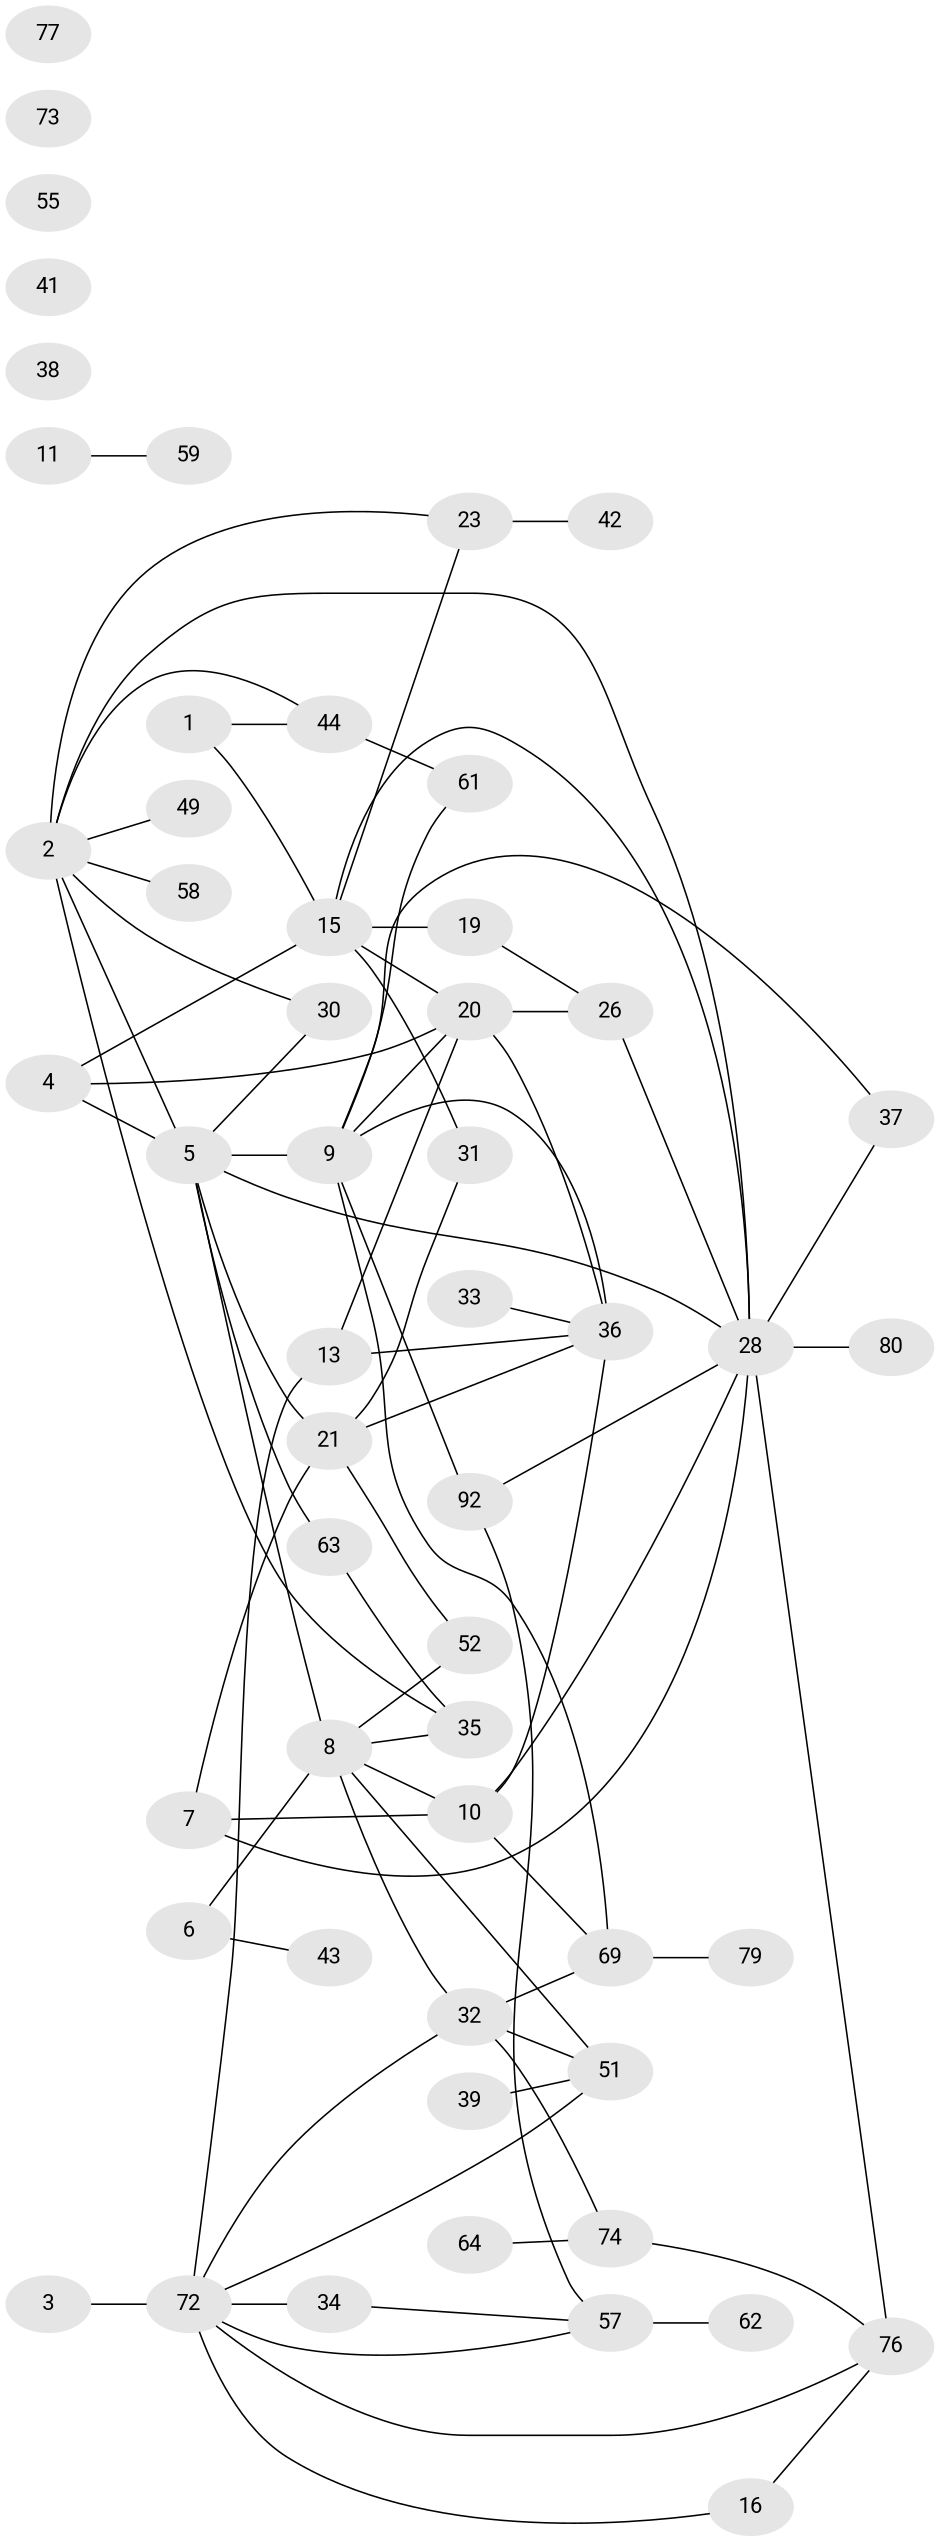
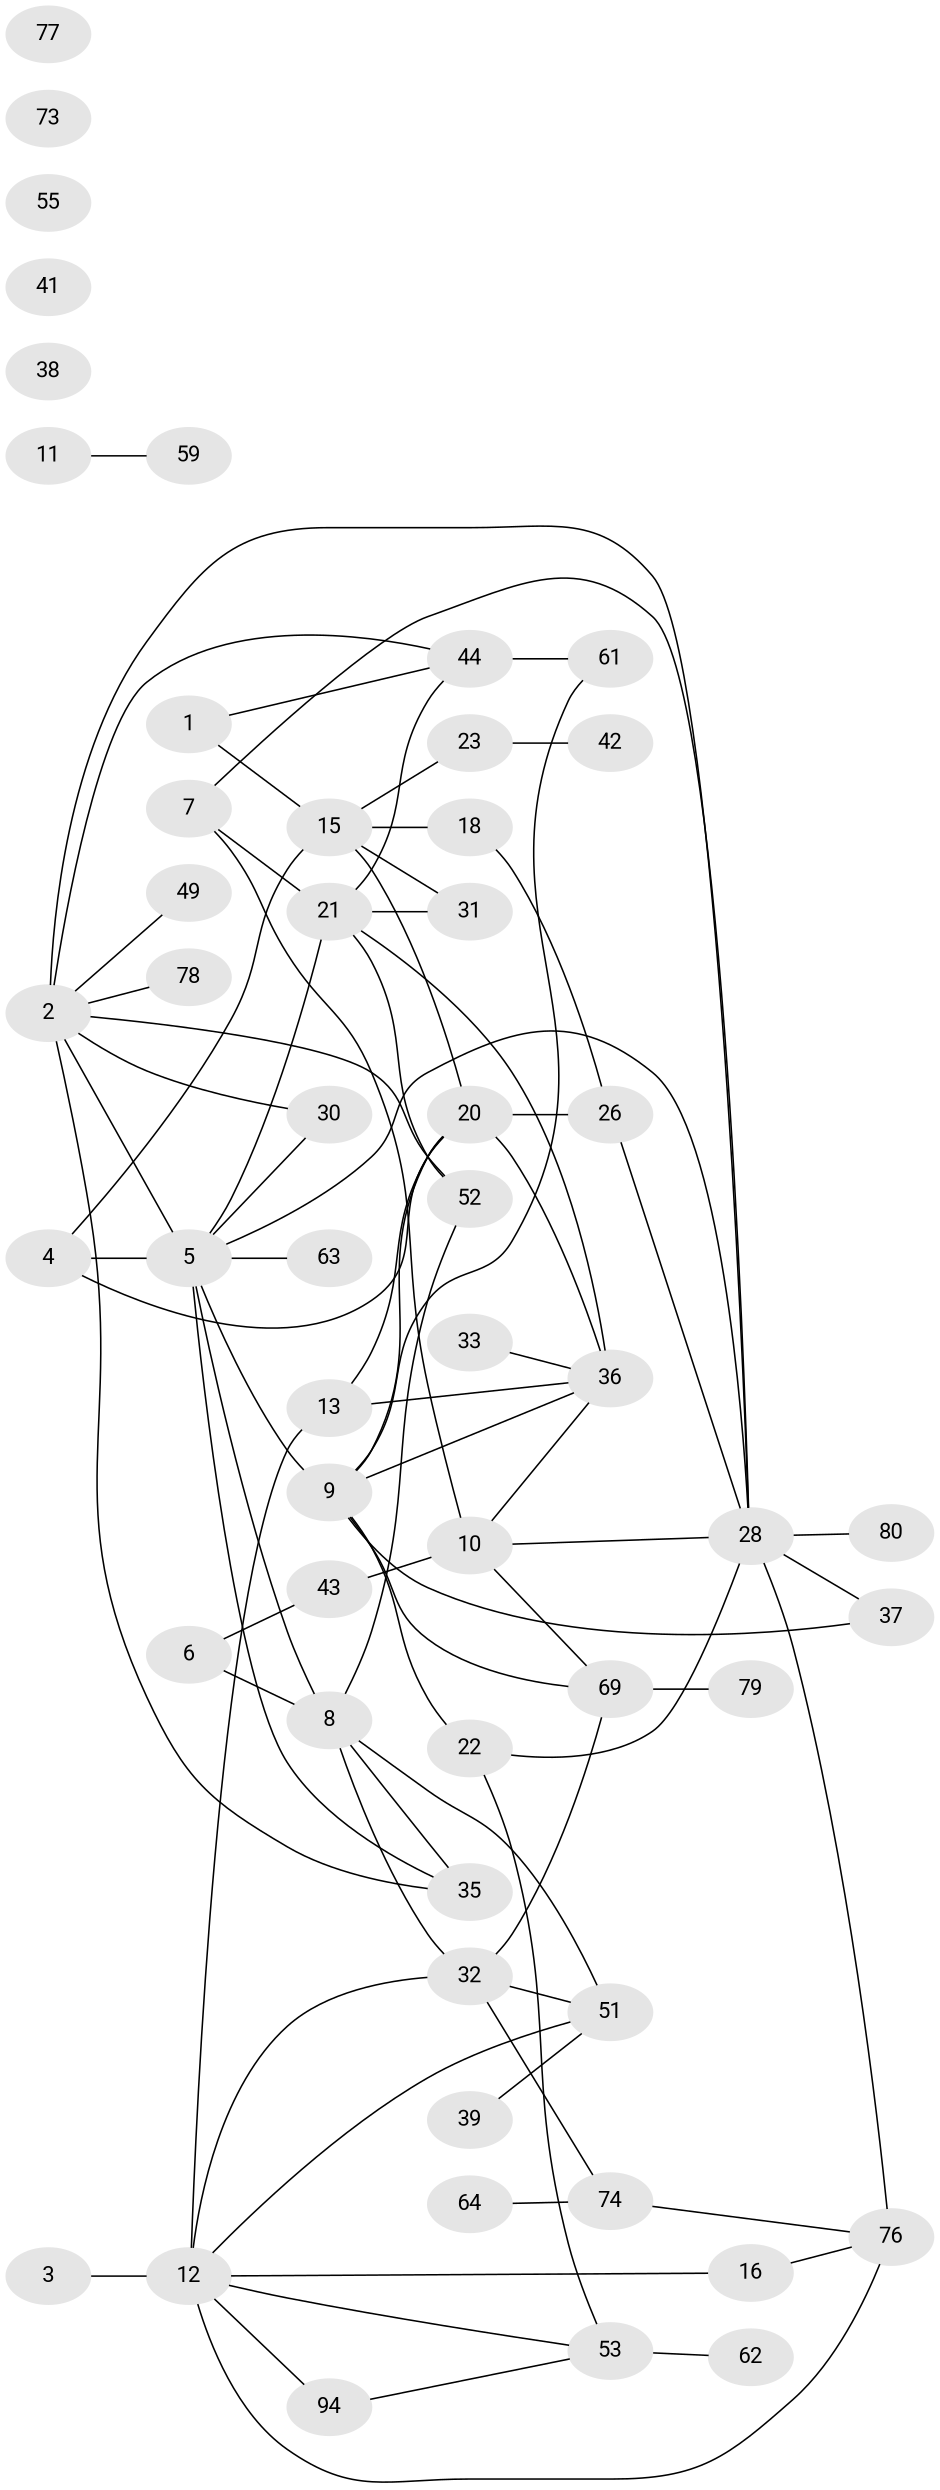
  graph {
    fontname=Roboto
    rankdir=LR
    node [color=gray90 fontname=Roboto style=filled]
    edge [fontname=Roboto]
    15 [super="+17"]
    28 [super="+70"]
    20 [super="+27"]
-   19
+   19 [label=18]
    23
    31
    1
    44 [super="+68"]
    61
    2 [super="+14"]
    5 [super="+53"]
    30
    35
    49
    52
-   58
+   58 [label=78]
    8 [super="+56"]
    9 [super="+71"]
    21 [super="+29"]
    63
    37
    76
    80
-   12 [super="+25" label=72]
+   12 [super="+25"]
    32 [super="+48"]
    51
    13 [super="+18"]
    16
-   34 [super="+46"]
-   57 [super="+67"]
+   34 [super="+46" label=94]
+   57 [super="+67" label=53]
    3
    4 [super="+40"]
    36 [super="+65"]
    26 [super="+45"]
    10 [super="+60"]
-   22 [label=92]
+   22
    69 [super="+78"]
    6 [super="+54"]
    43
    7 [super="+66"]
    74 [super="+75"]
    79
    11 [super="+50"]
    59
    62
    42 [super="+47"]
    33
    38
    39
    41
    55
    64
    73
    77
-   15 -- 28
    15 -- 20
    15 -- 19
    15 -- 23
    15 -- 31
    28 -- 37
    28 -- 76
    28 -- 80
    20 -- 36
    20 -- 26
    19 -- 26
    23 -- 42
    1 -- 15
    1 -- 44
    44 -- 61
    2 -- 28
    2 -- 44
    2 -- 5
    2 -- 30
    2 -- 35
    2 -- 49
-   2 -- 23
+   2 -- 52
    2 -- 58
    5 -- 28
    5 -- 30
-   63 -- 35
+   5 -- 35
    5 -- 8
    5 -- 9
    5 -- 21
    5 -- 63
    8 -- 35
    8 -- 52
    8 -- 32
    8 -- 51
-   8 -- 10
+   43 -- 10
    9 -- 20
    9 -- 61
    9 -- 37
    9 -- 36
    9 -- 22
    9 -- 69
    21 -- 31
+   21 -- 44
    21 -- 52
    21 -- 36
    12 -- 76
    12 -- 32
    12 -- 51
    12 -- 13
    12 -- 16
    12 -- 34
    12 -- 57
    32 -- 51
    32 -- 69
    32 -- 74
    13 -- 20
    13 -- 36
    16 -- 76
    34 -- 57
    57 -- 62
    3 -- 12 [weight=2]
    4 -- 15
    4 -- 20 [weight=2]
    4 -- 5 [weight=2]
    26 -- 28
    10 -- 28 [weight=2]
    10 -- 36
    10 -- 69
    22 -- 28
    22 -- 57
    69 -- 79
    6 -- 8
    6 -- 43
    7 -- 28
    7 -- 21
    7 -- 10
    74 -- 76
    11 -- 59
    33 -- 36
    39 -- 51
    64 -- 74
  }
